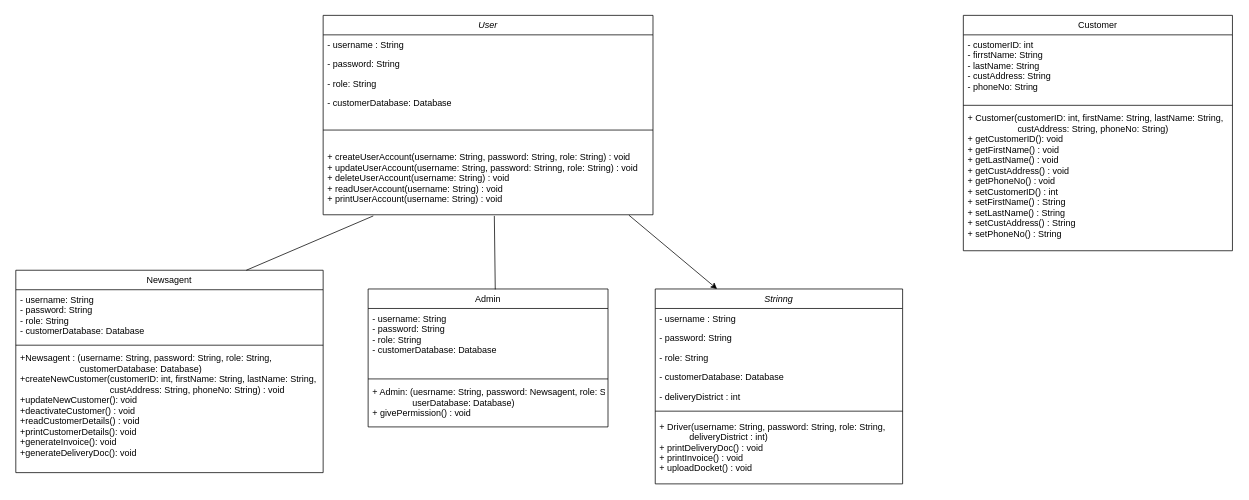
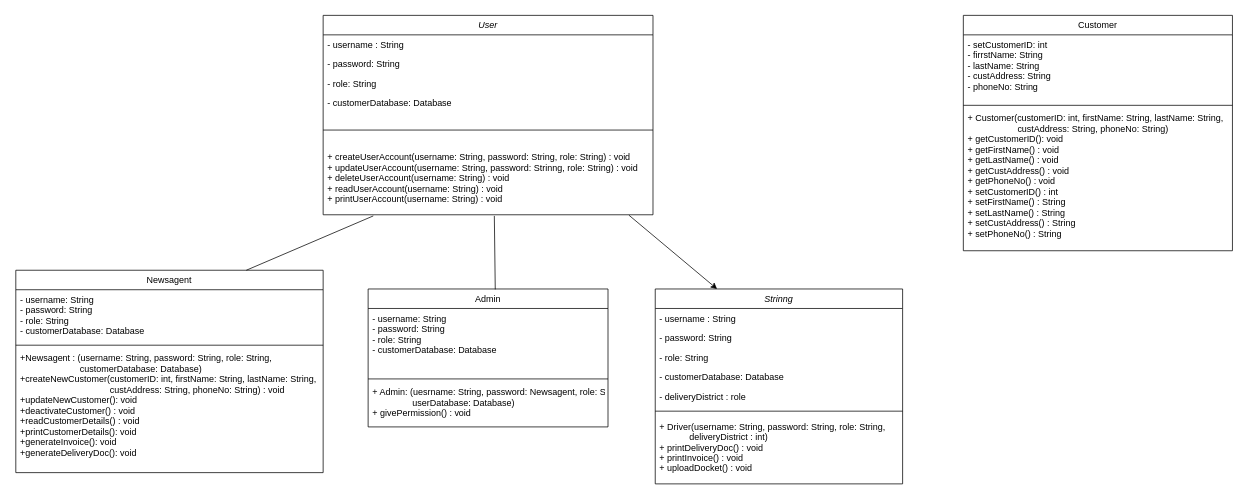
  <mxCell id="0" />
  <mxCell id="1" parent="0" />
  <mxCell id="2" value="User" style="swimlane;fontStyle=2;align=center;verticalAlign=top;childLayout=stackLayout;horizontal=1;startSize=26;horizontalStack=0;resizeParent=1;resizeLast=0;collapsible=1;marginBottom=0;rounded=0;shadow=0;strokeWidth=1;" parent="1" vertex="1"><mxGeometry x="430" y="20" width="440" height="266" as="geometry"><mxRectangle x="230" y="140" width="160" height="26" as="alternateBounds" /></mxGeometry></mxCell>
  <mxCell id="3" value="- username : String" style="text;align=left;verticalAlign=top;spacingLeft=4;spacingRight=4;overflow=hidden;rotatable=0;points=[[0,0.5],[1,0.5]];portConstraint=eastwest;" parent="2" vertex="1"><mxGeometry y="26" width="440" height="26" as="geometry" /></mxCell>
  <mxCell id="4" value="- password: String" style="text;align=left;verticalAlign=top;spacingLeft=4;spacingRight=4;overflow=hidden;rotatable=0;points=[[0,0.5],[1,0.5]];portConstraint=eastwest;rounded=0;shadow=0;html=0;" parent="2" vertex="1"><mxGeometry y="52" width="440" height="26" as="geometry" /></mxCell>
  <mxCell id="5" value="- role: String&#10;" style="text;align=left;verticalAlign=top;spacingLeft=4;spacingRight=4;overflow=hidden;rotatable=0;points=[[0,0.5],[1,0.5]];portConstraint=eastwest;rounded=0;shadow=0;html=0;" parent="2" vertex="1"><mxGeometry y="78" width="440" height="26" as="geometry" /></mxCell>
  <mxCell id="6" value="- customerDatabase: Database&#10;" style="text;align=left;verticalAlign=top;spacingLeft=4;spacingRight=4;overflow=hidden;rotatable=0;points=[[0,0.5],[1,0.5]];portConstraint=eastwest;rounded=0;shadow=0;html=0;" parent="2" vertex="1"><mxGeometry y="104" width="440" height="26" as="geometry" /></mxCell>
  <mxCell id="7" value="" style="line;html=1;strokeWidth=1;align=left;verticalAlign=middle;spacingTop=-1;spacingLeft=3;spacingRight=3;rotatable=0;labelPosition=right;points=[];portConstraint=eastwest;" parent="2" vertex="1"><mxGeometry y="130" width="440" height="46" as="geometry" /></mxCell>
  <mxCell id="8" value="+ createUserAccount(username: String, password: String, role: String) : void&#10;+ updateUserAccount(username: String, password: Strinng, role: String) : void&#10;+ deleteUserAccount(username: String) : void&#10;+ readUserAccount(username: String) : void&#10;+ printUserAccount(username: String) : void" style="text;align=left;verticalAlign=top;spacingLeft=4;spacingRight=4;overflow=hidden;rotatable=0;points=[[0,0.5],[1,0.5]];portConstraint=eastwest;" parent="2" vertex="1"><mxGeometry y="176" width="440" height="90" as="geometry" /></mxCell>
  <mxCell id="9" value="Newsagent" style="swimlane;fontStyle=0;align=center;verticalAlign=top;childLayout=stackLayout;horizontal=1;startSize=26;horizontalStack=0;resizeParent=1;resizeLast=0;collapsible=1;marginBottom=0;rounded=0;shadow=0;strokeWidth=1;" parent="1" vertex="1"><mxGeometry x="20" y="360" width="410" height="270" as="geometry"><mxRectangle x="130" y="380" width="160" height="26" as="alternateBounds" /></mxGeometry></mxCell>
  <mxCell id="10" value="- username: String&#10;- password: String&#10;- role: String&#10;- customerDatabase: Database&#10;" style="text;align=left;verticalAlign=top;spacingLeft=4;spacingRight=4;overflow=hidden;rotatable=0;points=[[0,0.5],[1,0.5]];portConstraint=eastwest;" parent="9" vertex="1"><mxGeometry y="26" width="410" height="70" as="geometry" /></mxCell>
  <mxCell id="11" value="" style="line;html=1;strokeWidth=1;align=left;verticalAlign=middle;spacingTop=-1;spacingLeft=3;spacingRight=3;rotatable=0;labelPosition=right;points=[];portConstraint=eastwest;" parent="9" vertex="1"><mxGeometry y="96" width="410" height="8" as="geometry" /></mxCell>
  <mxCell id="12" value="+Newsagent : (username: String, password: String, role: String, &#10;                        customerDatabase: Database)&#10;+createNewCustomer(customerID: int, firstName: String, lastName: String, &#10;                                    custAddress: String, phoneNo: String) : void&#10;+updateNewCustomer(): void&#10;+deactivateCustomer() : void&#10;+readCustomerDetails() : void&#10;+printCustomerDetails(): void&#10;+generateInvoice(): void&#10;+generateDeliveryDoc(): void" style="text;align=left;verticalAlign=top;spacingLeft=4;spacingRight=4;overflow=hidden;rotatable=0;points=[[0,0.5],[1,0.5]];portConstraint=eastwest;" parent="9" vertex="1"><mxGeometry y="104" width="410" height="166" as="geometry" /></mxCell>
  <mxCell id="13" value="Customer" style="swimlane;fontStyle=0;align=center;verticalAlign=top;childLayout=stackLayout;horizontal=1;startSize=26;horizontalStack=0;resizeParent=1;resizeLast=0;collapsible=1;marginBottom=0;rounded=0;shadow=0;strokeWidth=1;" parent="1" vertex="1"><mxGeometry x="1284" y="20" width="359" height="314" as="geometry"><mxRectangle x="550" y="140" width="160" height="26" as="alternateBounds" /></mxGeometry></mxCell>
- <mxCell id="14" value="- customerID: int&#10;- firrstName: String&#10;- lastName: String&#10;- custAddress: String&#10;- phoneNo: String&#10;" style="text;align=left;verticalAlign=top;spacingLeft=4;spacingRight=4;overflow=hidden;rotatable=0;points=[[0,0.5],[1,0.5]];portConstraint=eastwest;" parent="13" vertex="1"><mxGeometry y="26" width="359" height="90" as="geometry" /></mxCell>
+ <mxCell id="14" value="- setCustomerID: int&#10;- firrstName: String&#10;- lastName: String&#10;- custAddress: String&#10;- phoneNo: String&#10;" style="text;align=left;verticalAlign=top;spacingLeft=4;spacingRight=4;overflow=hidden;rotatable=0;points=[[0,0.5],[1,0.5]];portConstraint=eastwest;" parent="13" vertex="1"><mxGeometry y="26" width="359" height="90" as="geometry" /></mxCell>
  <mxCell id="15" value="" style="line;html=1;strokeWidth=1;align=left;verticalAlign=middle;spacingTop=-1;spacingLeft=3;spacingRight=3;rotatable=0;labelPosition=right;points=[];portConstraint=eastwest;" parent="13" vertex="1"><mxGeometry y="116" width="359" height="8" as="geometry" /></mxCell>
  <mxCell id="16" value="+ Customer(customerID: int, firstName: String, lastName: String, &#10;                    custAddress: String, phoneNo: String)&#10;+ getCustomerID(): void&#10;+ getFirstName() : void&#10;+ getLastName() : void&#10;+ getCustAddress() : void&#10;+ getPhoneNo() : void&#10;+ setCustomerID() : int&#10;+ setFirstName() : String&#10;+ setLastName() : String&#10;+ setCustAddress() : String&#10;+ setPhoneNo() : String&#10;&#10;" style="text;align=left;verticalAlign=top;spacingLeft=4;spacingRight=4;overflow=hidden;rotatable=0;points=[[0,0.5],[1,0.5]];portConstraint=eastwest;" parent="13" vertex="1"><mxGeometry y="124" width="359" height="190" as="geometry" /></mxCell>
  <mxCell id="17" value="Admin" style="swimlane;fontStyle=0;align=center;verticalAlign=top;childLayout=stackLayout;horizontal=1;startSize=26;horizontalStack=0;resizeParent=1;resizeLast=0;collapsible=1;marginBottom=0;rounded=0;shadow=0;strokeWidth=1;" parent="1" vertex="1"><mxGeometry x="490" y="385" width="320" height="184" as="geometry"><mxRectangle x="550" y="140" width="160" height="26" as="alternateBounds" /></mxGeometry></mxCell>
  <mxCell id="18" value="- username: String&#10;- password: String&#10;- role: String&#10;- customerDatabase: Database&#10;" style="text;align=left;verticalAlign=top;spacingLeft=4;spacingRight=4;overflow=hidden;rotatable=0;points=[[0,0.5],[1,0.5]];portConstraint=eastwest;" parent="17" vertex="1"><mxGeometry y="26" width="320" height="90" as="geometry" /></mxCell>
  <mxCell id="19" value="" style="line;html=1;strokeWidth=1;align=left;verticalAlign=middle;spacingTop=-1;spacingLeft=3;spacingRight=3;rotatable=0;labelPosition=right;points=[];portConstraint=eastwest;" parent="17" vertex="1"><mxGeometry y="116" width="320" height="8" as="geometry" /></mxCell>
  <mxCell id="20" value="+ Admin: (uesrname: String, password: Newsagent, role: String, &#10;                userDatabase: Database)&#10;+ givePermission() : void&#10; " style="text;align=left;verticalAlign=top;spacingLeft=4;spacingRight=4;overflow=hidden;rotatable=0;points=[[0,0.5],[1,0.5]];portConstraint=eastwest;" parent="17" vertex="1"><mxGeometry y="124" width="320" height="60" as="geometry" /></mxCell>
  <mxCell id="21" value="" style="endArrow=none;html=1;rounded=0;entryX=0.75;entryY=0;entryDx=0;entryDy=0;exitX=0.152;exitY=1.017;exitDx=0;exitDy=0;exitPerimeter=0;" parent="1" source="8" target="9" edge="1"><mxGeometry width="50" height="50" relative="1" as="geometry"><mxPoint x="443" y="310" as="sourcePoint" /><mxPoint x="493" y="260" as="targetPoint" /></mxGeometry></mxCell>
  <mxCell id="22" value="" style="endArrow=none;html=1;rounded=0;entryX=0.53;entryY=0.003;entryDx=0;entryDy=0;entryPerimeter=0;exitX=0.519;exitY=1.017;exitDx=0;exitDy=0;exitPerimeter=0;" parent="1" source="8" target="17" edge="1"><mxGeometry width="50" height="50" relative="1" as="geometry"><mxPoint x="507" y="298" as="sourcePoint" /><mxPoint x="403" y="393" as="targetPoint" /></mxGeometry></mxCell>
  <mxCell id="23" value="Strinng" style="swimlane;fontStyle=2;align=center;verticalAlign=top;childLayout=stackLayout;horizontal=1;startSize=26;horizontalStack=0;resizeParent=1;resizeLast=0;collapsible=1;marginBottom=0;rounded=0;shadow=0;strokeWidth=1;" parent="1" vertex="1"><mxGeometry x="873" y="385" width="330" height="260" as="geometry"><mxRectangle x="230" y="140" width="160" height="26" as="alternateBounds" /></mxGeometry></mxCell>
  <mxCell id="24" value="- username : String" style="text;align=left;verticalAlign=top;spacingLeft=4;spacingRight=4;overflow=hidden;rotatable=0;points=[[0,0.5],[1,0.5]];portConstraint=eastwest;" parent="23" vertex="1"><mxGeometry y="26" width="330" height="26" as="geometry" /></mxCell>
  <mxCell id="25" value="- password: String" style="text;align=left;verticalAlign=top;spacingLeft=4;spacingRight=4;overflow=hidden;rotatable=0;points=[[0,0.5],[1,0.5]];portConstraint=eastwest;rounded=0;shadow=0;html=0;" parent="23" vertex="1"><mxGeometry y="52" width="330" height="26" as="geometry" /></mxCell>
  <mxCell id="26" value="- role: String&#10;" style="text;align=left;verticalAlign=top;spacingLeft=4;spacingRight=4;overflow=hidden;rotatable=0;points=[[0,0.5],[1,0.5]];portConstraint=eastwest;rounded=0;shadow=0;html=0;" parent="23" vertex="1"><mxGeometry y="78" width="330" height="26" as="geometry" /></mxCell>
  <mxCell id="27" value="- customerDatabase: Database&#10;" style="text;align=left;verticalAlign=top;spacingLeft=4;spacingRight=4;overflow=hidden;rotatable=0;points=[[0,0.5],[1,0.5]];portConstraint=eastwest;rounded=0;shadow=0;html=0;" parent="23" vertex="1"><mxGeometry y="104" width="330" height="26" as="geometry" /></mxCell>
- <mxCell id="28" value="- deliveryDistrict : int" style="text;align=left;verticalAlign=top;spacingLeft=4;spacingRight=4;overflow=hidden;rotatable=0;points=[[0,0.5],[1,0.5]];portConstraint=eastwest;rounded=0;shadow=0;html=0;" parent="23" vertex="1"><mxGeometry y="130" width="330" height="26" as="geometry" /></mxCell>
+ <mxCell id="28" value="- deliveryDistrict : role" style="text;align=left;verticalAlign=top;spacingLeft=4;spacingRight=4;overflow=hidden;rotatable=0;points=[[0,0.5],[1,0.5]];portConstraint=eastwest;rounded=0;shadow=0;html=0;" parent="23" vertex="1"><mxGeometry y="130" width="330" height="26" as="geometry" /></mxCell>
  <mxCell id="29" value="" style="line;html=1;strokeWidth=1;align=left;verticalAlign=middle;spacingTop=-1;spacingLeft=3;spacingRight=3;rotatable=0;labelPosition=right;points=[];portConstraint=eastwest;" parent="23" vertex="1"><mxGeometry y="156" width="330" height="14" as="geometry" /></mxCell>
  <mxCell id="30" value="+ Driver(username: String, password: String, role: String, &#10;            deliveryDistrict : int)&#10;+ printDeliveryDoc() : void&#10;+ printInvoice() : void&#10;+ uploadDocket() : void" style="text;align=left;verticalAlign=top;spacingLeft=4;spacingRight=4;overflow=hidden;rotatable=0;points=[[0,0.5],[1,0.5]];portConstraint=eastwest;" vertex="1" parent="23"><mxGeometry y="170" width="330" height="90" as="geometry" /></mxCell>
  <mxCell id="31" value="" style="endArrow=classic;html=1;rounded=0;entryX=0.25;entryY=0;entryDx=0;entryDy=0;exitX=0.927;exitY=1.006;exitDx=0;exitDy=0;exitPerimeter=0;" parent="1" source="8" target="23" edge="1"><mxGeometry width="50" height="50" relative="1" as="geometry"><mxPoint x="685" y="298" as="sourcePoint" /><mxPoint x="683" y="421" as="targetPoint" /></mxGeometry></mxCell>
